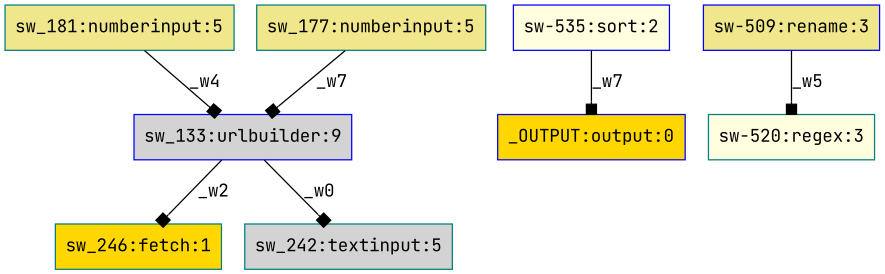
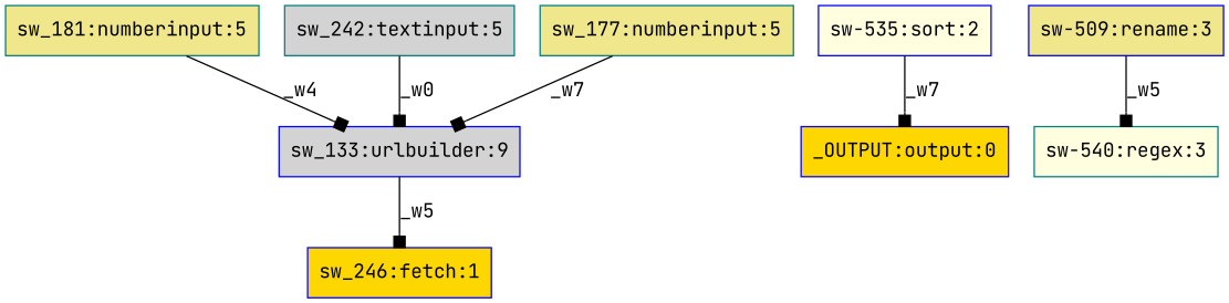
  digraph {
    fontname="JetBrains Mono"
    node [color=blue fillcolor=khaki fontname="JetBrains Mono" shape=box style=filled]
    edge [arrowhead=box fontname="JetBrains Mono"]
    n1 [color=teal label="sw_181:numberinput:5"]
    n2 [fillcolor=lightgrey label="sw_133:urlbuilder:9"]
-   n3 [color=teal fillcolor=gold label="sw_246:fetch:1"]
+   n3 [fillcolor=gold label="sw_246:fetch:1"]
    n4 [fillcolor=gold label="_OUTPUT:output:0"]
    n5 [fillcolor=lightyellow label="sw-535:sort:2"]
    n6 [color=teal fillcolor=lightgrey label="sw_242:textinput:5"]
-   n7 [color=teal fillcolor=lightyellow label="sw-520:regex:3"]
+   n7 [color=teal fillcolor=lightyellow label="sw-540:regex:3"]
    n8 [label="sw-509:rename:3"]
    n9 [color=teal label="sw_177:numberinput:5"]
    n1 -> n2 [label=_w4]
-   n2 -> n3 [label=_w2]
+   n2 -> n3 [label=_w5]
    n5 -> n4 [label=_w7]
-   n2 -> n6 [label=_w0]
+   n6 -> n2 [label=_w0]
    n8 -> n7 [label=_w5]
    n9 -> n2 [label=_w7]
  }
